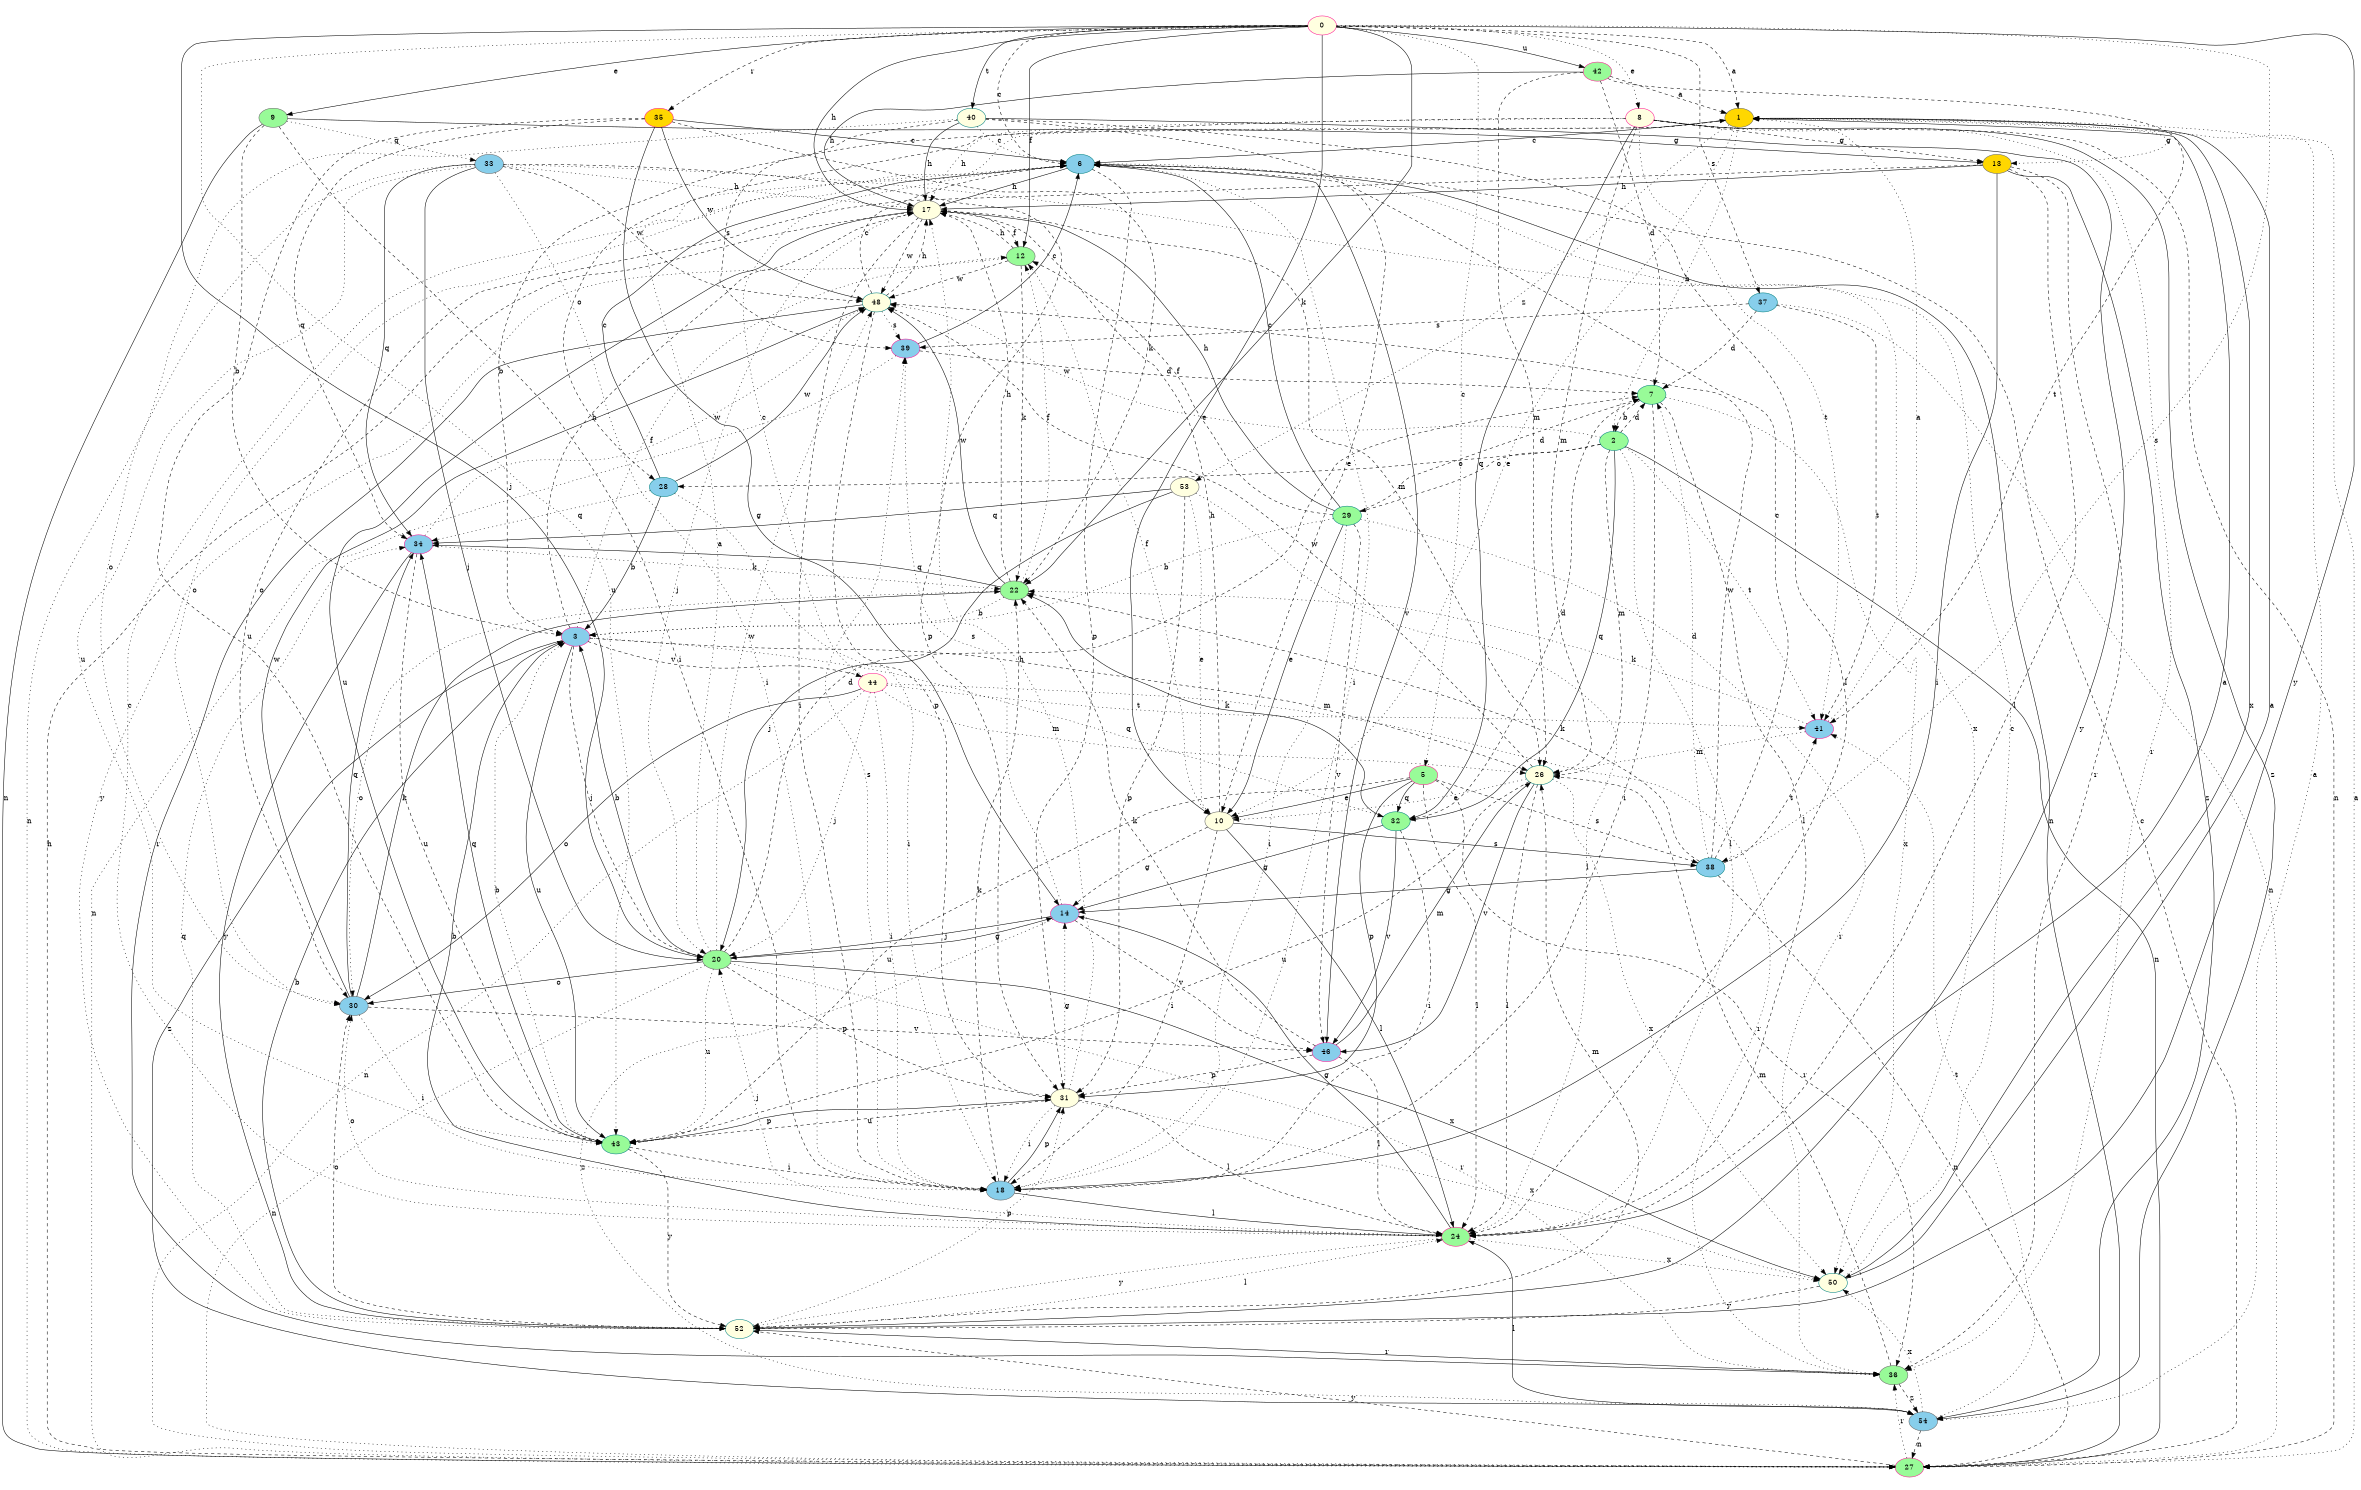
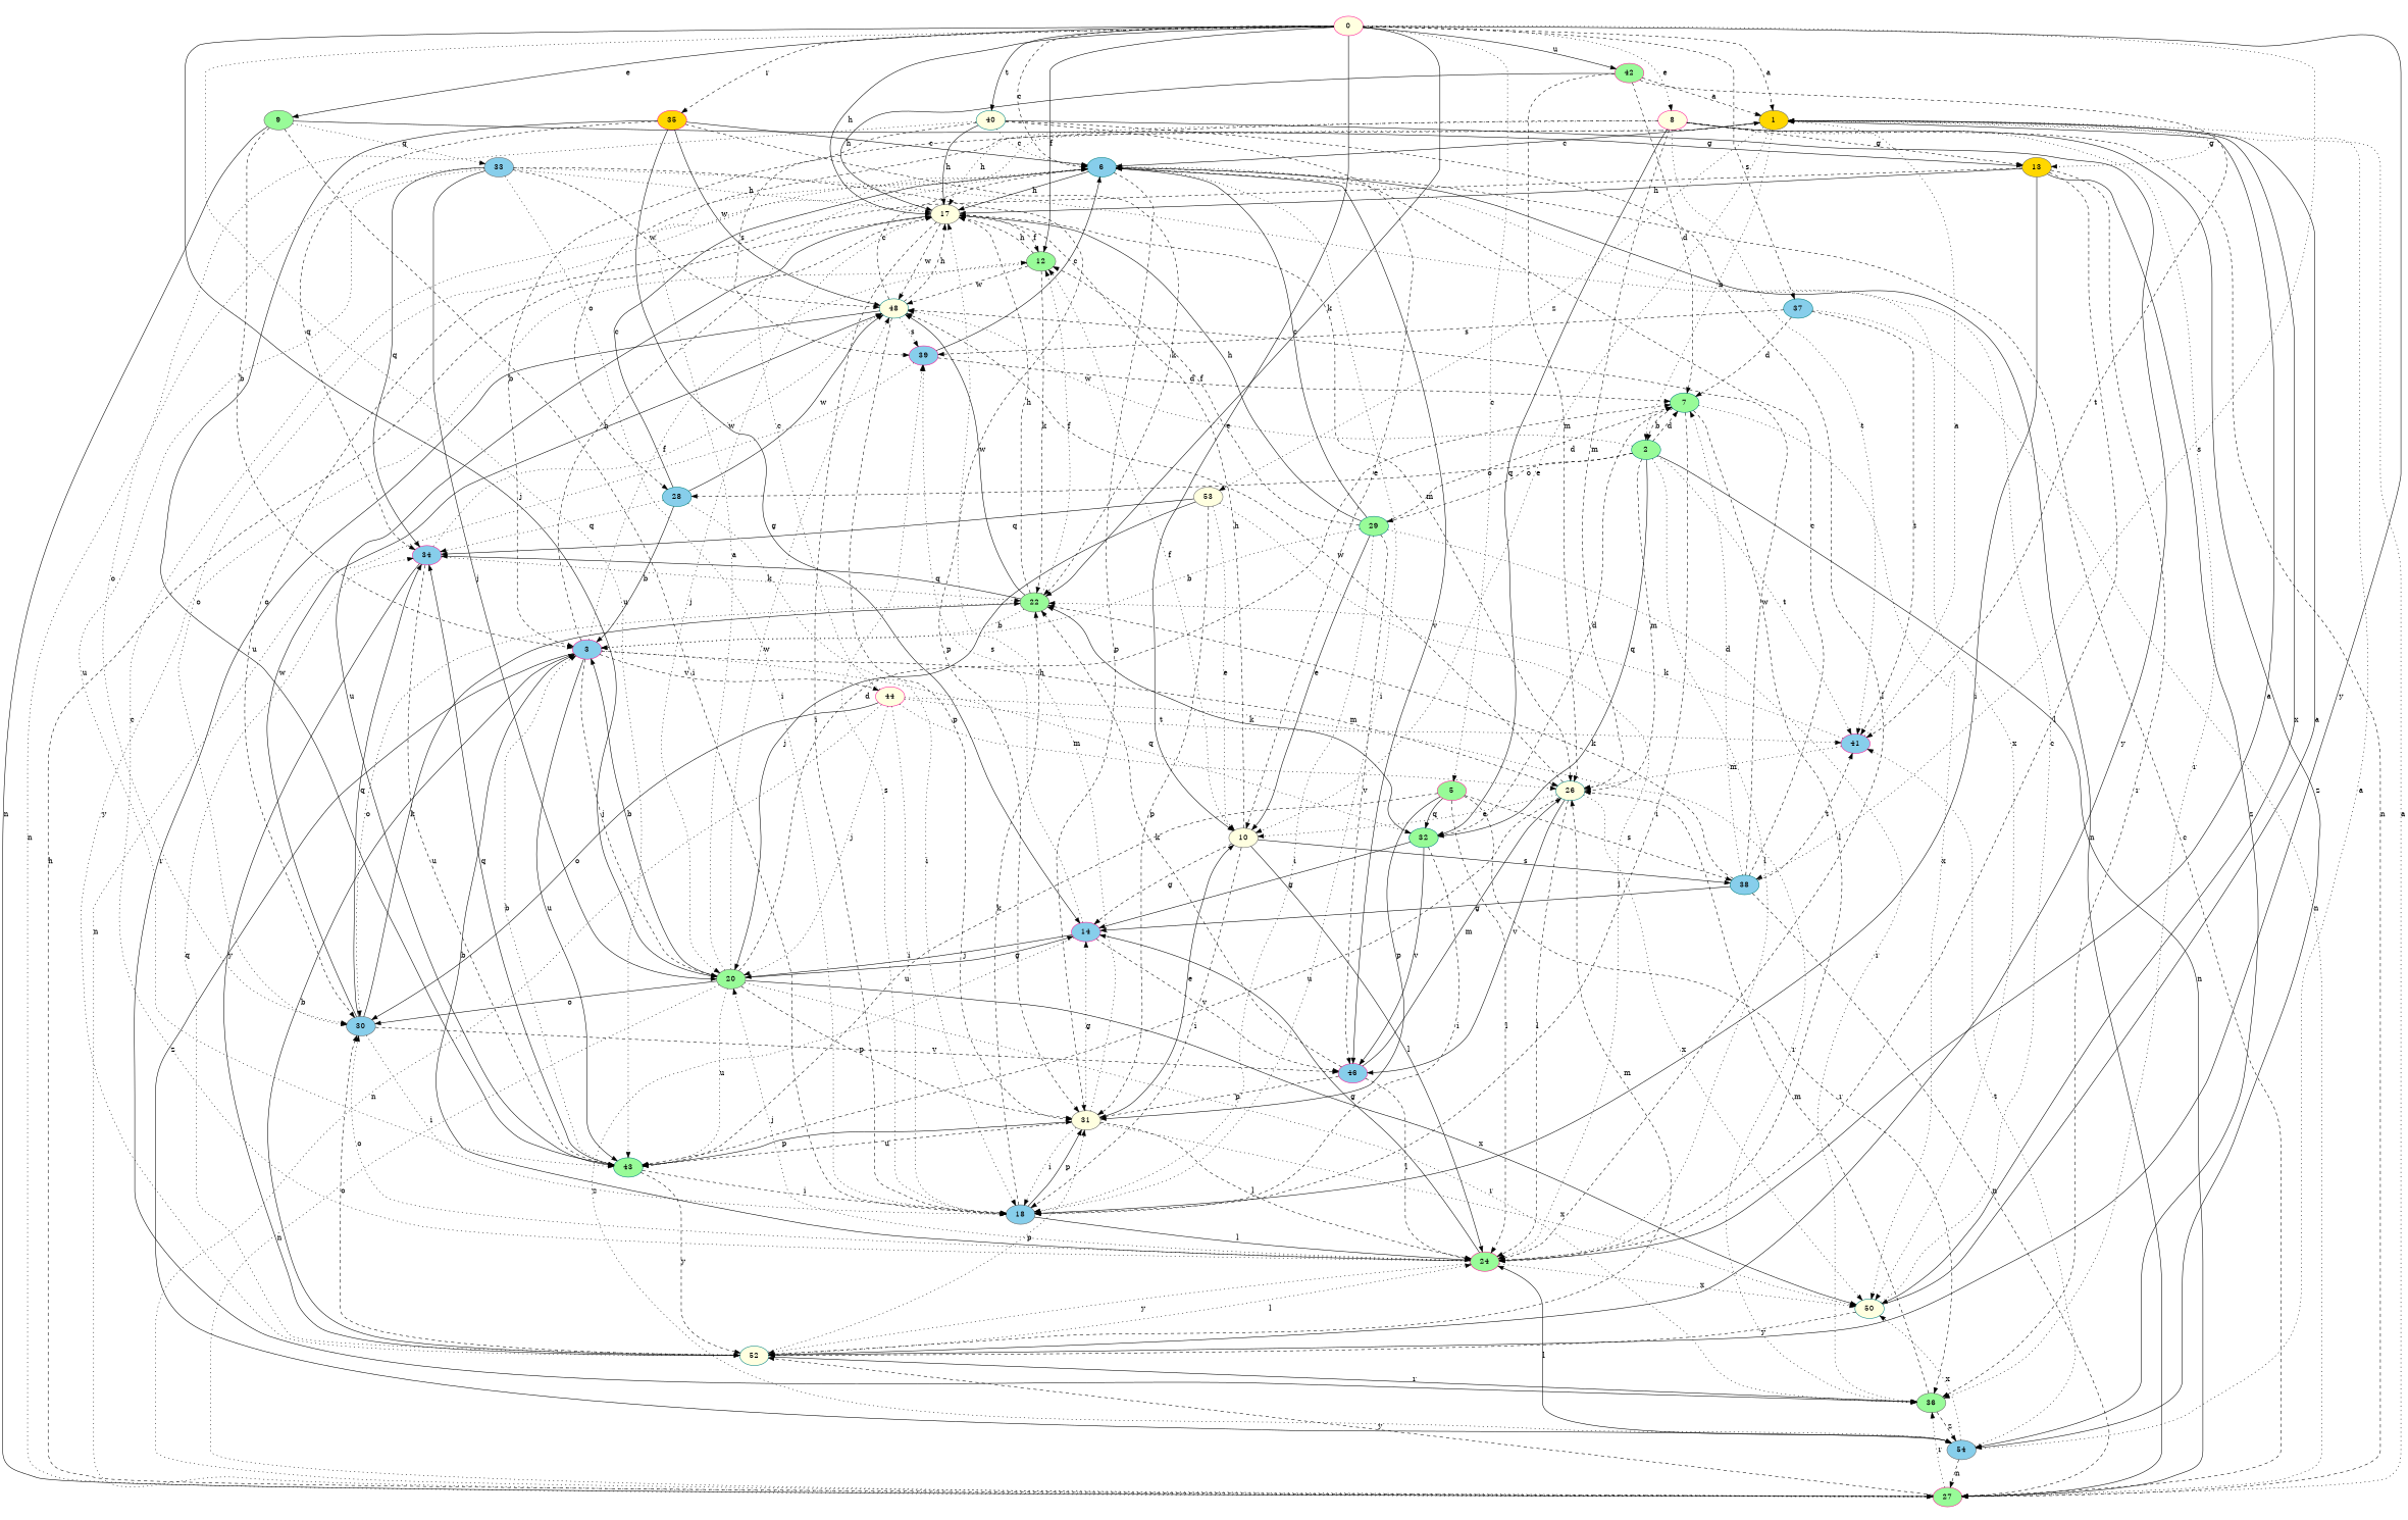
  strict digraph {
    node [color=gray40 fillcolor=palegreen style=filled]
    edge [style=dashed]
    0 [color=deeppink fillcolor=lightyellow]
    1 [fillcolor=gold]
    5 [color=deeppink]
    6 [color=teal fillcolor=skyblue]
    8 [color=deeppink fillcolor=lightyellow]
    9
    10 [fillcolor=lightyellow]
    12
    17 [fillcolor=lightyellow]
    20
    22
    35 [color=deeppink fillcolor=gold]
    37 [color=teal fillcolor=skyblue]
    38 [color=teal fillcolor=skyblue]
    40 [color=teal fillcolor=lightyellow]
    42 [color=deeppink]
    43 [color=teal]
    52 [color=teal fillcolor=lightyellow]
    2 [color=teal]
    13 [fillcolor=gold]
    28 [color=teal fillcolor=skyblue]
    50 [color=teal fillcolor=lightyellow]
    53 [fillcolor=lightyellow]
    24 [color=deeppink]
    32 [color=teal]
    31 [fillcolor=lightyellow]
    36
    27 [color=deeppink]
    18 [fillcolor=skyblue]
    30 [fillcolor=skyblue]
    46 [color=deeppink fillcolor=skyblue]
    26 [color=teal fillcolor=lightyellow]
    41 [color=deeppink fillcolor=skyblue]
    3 [color=deeppink fillcolor=skyblue]
    54 [fillcolor=skyblue]
    33 [fillcolor=skyblue]
    14 [color=deeppink fillcolor=skyblue]
    48 [color=teal fillcolor=lightyellow]
    7 [color=teal]
    34 [color=deeppink fillcolor=skyblue]
    39 [color=deeppink fillcolor=skyblue]
    29 [color=teal]
    44 [color=deeppink fillcolor=lightyellow]
    0 -> 1 [label=a]
    0 -> 5 [label=c style=dotted]
    0 -> 6 [label=c]
    0 -> 8 [label=e style=dotted]
    0 -> 9 [label=e style=solid]
    0 -> 10 [label=e style=solid]
    0 -> 12 [label=f style=solid]
    0 -> 17 [label=h style=solid]
    0 -> 20 [label=j style=solid]
    0 -> 22 [label=k style=solid]
    0 -> 35 [label=r]
    0 -> 37 [label=s]
    0 -> 38 [label=s style=dotted]
    0 -> 40 [label=t style=solid]
    0 -> 42 [label=u style=solid]
    0 -> 43 [label=u style=dotted]
    0 -> 52 [label=y style=solid]
    1 -> 6 [label=c style=solid]
    1 -> 10 [label=e style=dotted]
    1 -> 2 [label=b style=dotted]
    1 -> 13 [label=g style=dotted]
    1 -> 28 [label=o]
    1 -> 50 [label=x style=solid]
    1 -> 53 [label=z style=dotted]
-   5 -> 10 [label=e style=solid]
+   31 -> 10 [label=e style=solid]
    5 -> 38 [label=s]
    5 -> 43 [label=u]
    5 -> 24 [label=l]
    5 -> 32 [label=q style=solid]
    5 -> 31 [label=p style=solid]
    5 -> 36 [label=r]
    6 -> 17 [label=h style=solid]
    6 -> 31 [label=p]
    6 -> 27 [label=n style=solid]
    6 -> 18 [label=i style=dotted]
    6 -> 30 [label=o style=dotted]
    6 -> 46 [label=v style=solid]
    8 -> 17 [label=h style=dotted]
    8 -> 13 [label=g]
    8 -> 32 [label=q style=solid]
    8 -> 36 [label=r style=dotted]
    8 -> 27 [label=n]
    8 -> 26 [label=m]
    8 -> 41 [label=t style=dotted]
    8 -> 3 [label=b]
    8 -> 54 [label=z style=solid]
    9 -> 13 [label=g style=solid]
    9 -> 27 [label=n style=solid]
    9 -> 18 [label=i]
    9 -> 3 [label=b]
    9 -> 33 [label=q style=dotted]
    10 -> 12 [label=f style=dotted]
    10 -> 17 [label=h]
    10 -> 38 [label=s style=solid]
    10 -> 24 [label=l style=solid]
    10 -> 18 [label=i]
    10 -> 14 [label=g]
    12 -> 17 [label=h]
    12 -> 22 [label=k]
    12 -> 52 [label=y style=dotted]
    12 -> 48 [label=w]
    17 -> 12 [label=f]
    17 -> 20 [label=j style=dotted]
    17 -> 43 [label=u style=solid]
    17 -> 18 [label=i]
    17 -> 26 [label=m]
    17 -> 48 [label=w]
    20 -> 1 [label=a style=dotted]
    20 -> 43 [label=u style=dotted]
    20 -> 50 [label=x style=solid]
    20 -> 31 [label=p]
    20 -> 36 [label=r style=dotted]
    20 -> 27 [label=n style=dotted]
    20 -> 30 [label=o style=solid]
    20 -> 3 [label=b style=solid]
    20 -> 14 [label=g style=solid]
    20 -> 48 [label=w style=dotted]
    20 -> 7 [label=d]
    22 -> 12 [label=f style=dotted]
    22 -> 17 [label=h]
    22 -> 30 [label=o style=dotted]
    22 -> 3 [label=b style=dotted]
    22 -> 48 [label=w style=solid]
    22 -> 34 [label=q style=solid]
    35 -> 6 [label=c style=solid]
    35 -> 22 [label=k]
-   35 -> 43 [label=u]
+   35 -> 43 [label=u style=solid]
    35 -> 14 [label=g style=solid]
    35 -> 48 [label=w style=solid]
    35 -> 34 [label=q]
    37 -> 27 [label=n style=dotted]
    37 -> 41 [label=t]
    37 -> 7 [label=d]
    37 -> 39 [label=s]
    38 -> 6 [label=c]
    38 -> 22 [label=k]
    38 -> 27 [label=n]
    38 -> 41 [label=t]
    38 -> 14 [label=g style=solid]
    38 -> 48 [label=w]
    38 -> 7 [label=d style=dotted]
    40 -> 6 [label=c style=dotted]
    40 -> 10 [label=e]
    40 -> 17 [label=h style=solid]
    40 -> 52 [label=y style=solid]
    40 -> 24 [label=l]
    40 -> 30 [label=o style=dotted]
    40 -> 39 [label=s]
    42 -> 1 [label=a]
    42 -> 17 [label=h style=solid]
    42 -> 26 [label=m]
    42 -> 41 [label=t]
    42 -> 7 [label=d]
    43 -> 52 [label=y]
    43 -> 31 [label=p style=solid]
    43 -> 18 [label=i]
    43 -> 3 [label=b style=dotted]
    43 -> 34 [label=q style=solid]
    52 -> 24 [label=l style=dotted]
    52 -> 31 [label=p style=dotted]
    52 -> 36 [label=r style=solid]
    52 -> 30 [label=o]
    52 -> 26 [label=m]
    52 -> 3 [label=b style=solid]
    52 -> 34 [label=q style=dotted]
    2 -> 28 [label=o]
    2 -> 24 [label=l style=dotted]
    2 -> 32 [label=q style=solid]
    2 -> 27 [label=n style=solid]
    2 -> 26 [label=m]
    2 -> 41 [label=t style=dotted]
    2 -> 48 [label=w style=dotted]
    2 -> 7 [label=d]
    2 -> 29 [label=o]
    13 -> 17 [label=h style=solid]
    13 -> 24 [label=l]
    13 -> 36 [label=r]
    13 -> 18 [label=i style=solid]
    13 -> 30 [label=o]
    13 -> 54 [label=z style=solid]
    28 -> 6 [label=c style=solid]
    28 -> 18 [label=i style=dotted]
    28 -> 3 [label=b style=solid]
    28 -> 48 [label=w style=solid]
    28 -> 34 [label=q style=dotted]
    50 -> 1 [label=a style=solid]
    50 -> 6 [label=c style=dotted]
    50 -> 52 [label=y]
    53 -> 10 [label=e style=dotted]
    53 -> 20 [label=j style=solid]
    53 -> 24 [label=l style=dotted]
    53 -> 31 [label=p]
    53 -> 34 [label=q style=solid]
    24 -> 1 [label=a style=solid]
    24 -> 6 [label=c style=dotted]
    24 -> 20 [label=j style=dotted]
    24 -> 52 [label=y style=dotted]
    24 -> 50 [label=x style=dotted]
    24 -> 30 [label=o style=dotted]
    24 -> 3 [label=b style=solid]
    24 -> 14 [label=g style=solid]
    32 -> 22 [label=k style=solid]
    32 -> 18 [label=i]
    32 -> 46 [label=v style=solid]
    32 -> 14 [label=g style=solid]
    32 -> 7 [label=d]
    31 -> 17 [label=h style=dotted]
    31 -> 43 [label=u]
    31 -> 50 [label=x style=dotted]
    31 -> 24 [label=l]
    31 -> 18 [label=i style=dotted]
    31 -> 14 [label=g style=dotted]
    36 -> 26 [label=m]
    36 -> 54 [label=z]
    27 -> 1 [label=a style=dotted]
    27 -> 6 [label=c]
    27 -> 17 [label=h]
    27 -> 52 [label=y]
    27 -> 36 [label=r style=dotted]
    18 -> 22 [label=k]
    18 -> 24 [label=l style=solid]
    18 -> 31 [label=p style=solid]
    18 -> 39 [label=s style=dotted]
    30 -> 22 [label=k style=solid]
    30 -> 18 [label=i style=dotted]
    30 -> 46 [label=v]
    30 -> 48 [label=w style=solid]
    30 -> 34 [label=q style=solid]
    46 -> 22 [label=k]
    46 -> 24 [label=l]
    46 -> 31 [label=p]
    46 -> 26 [label=m style=solid]
    26 -> 10 [label=e style=dotted]
    26 -> 43 [label=u]
    26 -> 50 [label=x style=dotted]
    26 -> 24 [label=l]
    26 -> 46 [label=v style=solid]
    26 -> 48 [label=w]
    41 -> 1 [label=a style=dotted]
    41 -> 22 [label=k style=dotted]
    41 -> 26 [label=m style=dotted]
    3 -> 12 [label=f style=dotted]
    3 -> 17 [label=h]
    3 -> 20 [label=j]
    3 -> 43 [label=u style=solid]
    3 -> 32 [label=q style=dotted]
    3 -> 26 [label=m]
    3 -> 54 [label=z style=solid]
    3 -> 44 [label=v]
    54 -> 1 [label=a style=dotted]
    54 -> 50 [label=x style=dotted]
    54 -> 24 [label=l style=solid]
    54 -> 27 [label=n]
    54 -> 41 [label=t style=dotted]
    33 -> 17 [label=h style=dotted]
    33 -> 20 [label=j style=solid]
    33 -> 43 [label=u style=dotted]
    33 -> 50 [label=x style=dotted]
    33 -> 31 [label=p]
    33 -> 27 [label=n style=dotted]
    33 -> 18 [label=i style=dotted]
    33 -> 48 [label=w]
    33 -> 34 [label=q style=solid]
    14 -> 20 [label=j style=solid]
    14 -> 46 [label=v]
    14 -> 54 [label=z style=dotted]
    14 -> 39 [label=s style=dotted]
    48 -> 6 [label=c]
    48 -> 17 [label=h]
    48 -> 31 [label=p]
    48 -> 36 [label=r style=solid]
    48 -> 39 [label=s style=dotted]
    7 -> 2 [label=b]
    7 -> 50 [label=x style=dotted]
    7 -> 24 [label=l]
    7 -> 18 [label=i]
    34 -> 22 [label=k style=dotted]
    34 -> 43 [label=u]
    34 -> 52 [label=y style=solid]
    34 -> 48 [label=w style=dotted]
    39 -> 6 [label=c style=solid]
    39 -> 27 [label=n style=dotted]
    39 -> 7 [label=d]
    29 -> 6 [label=c style=solid]
    29 -> 10 [label=e style=solid]
    29 -> 12 [label=f]
    29 -> 17 [label=h style=solid]
    29 -> 36 [label=r style=dotted]
    29 -> 18 [label=i style=dotted]
    29 -> 46 [label=v]
    29 -> 3 [label=b style=dotted]
    29 -> 7 [label=d]
    44 -> 6 [label=c style=dotted]
    44 -> 20 [label=j style=dotted]
    44 -> 36 [label=r style=dotted]
    44 -> 27 [label=n style=dotted]
    44 -> 18 [label=i style=dotted]
    44 -> 30 [label=o style=solid]
    44 -> 26 [label=m style=dotted]
    44 -> 41 [label=t style=dotted]
  }
